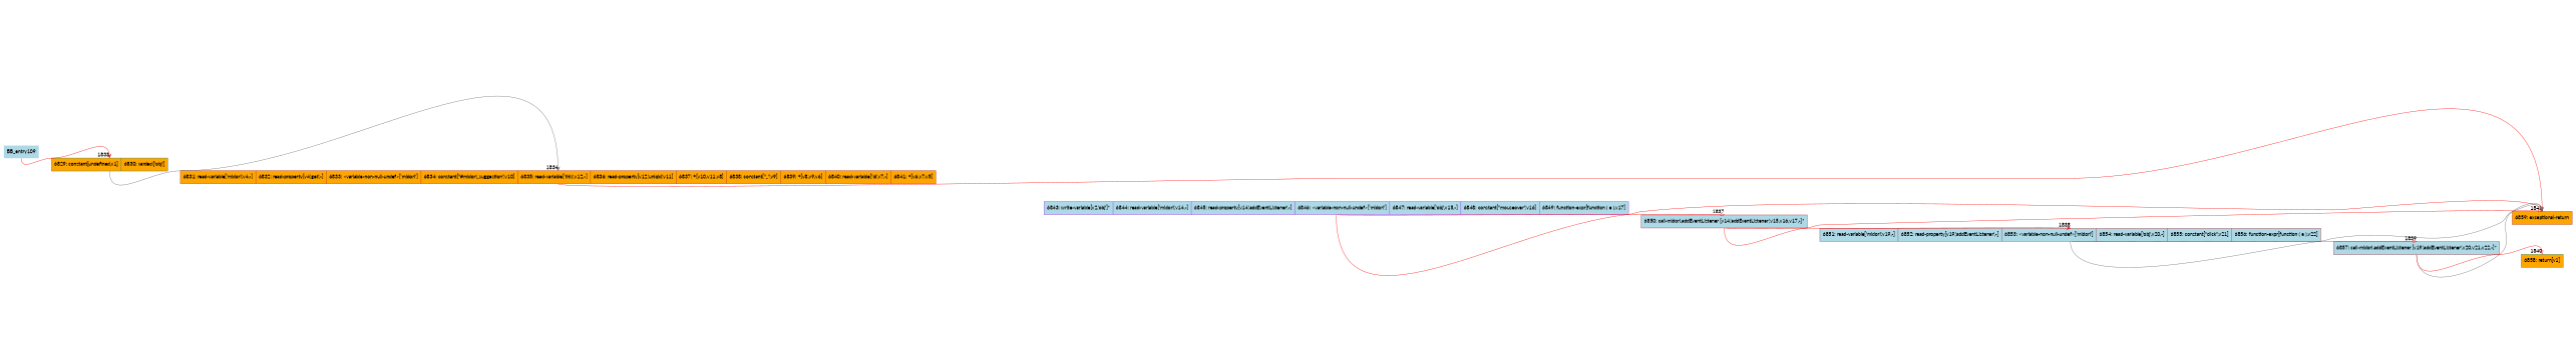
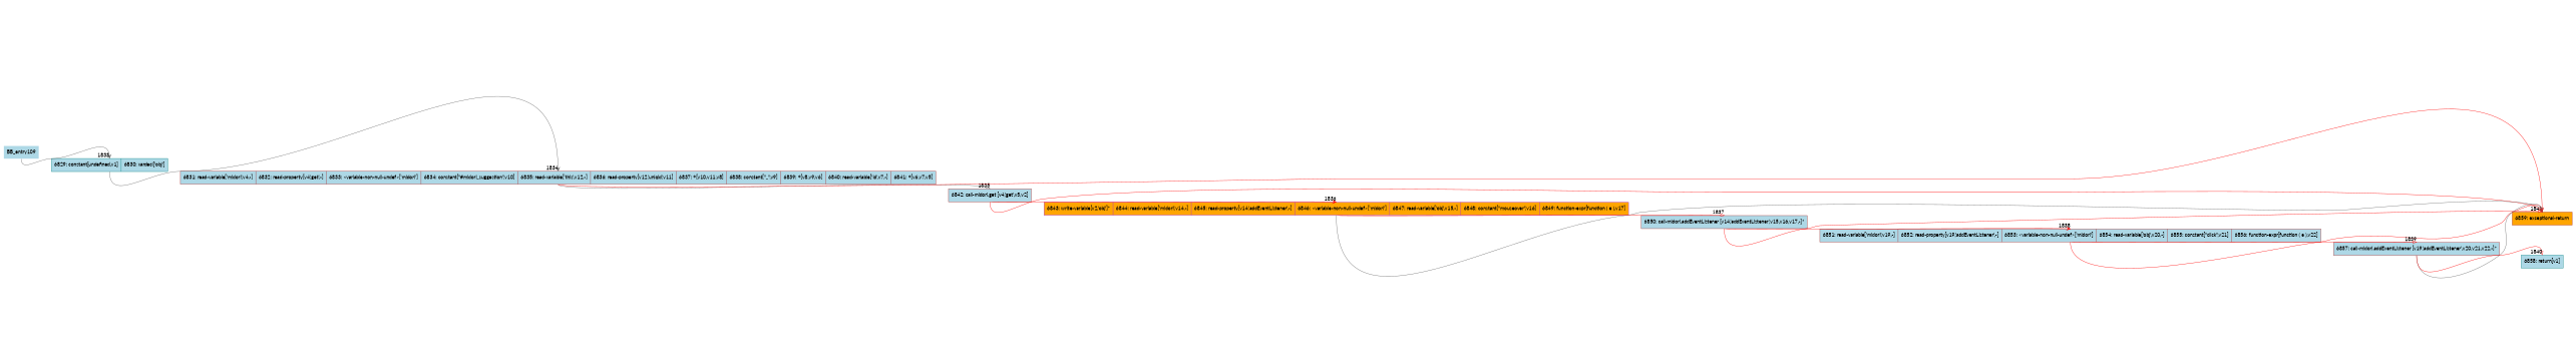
  digraph {
    fontname=Lato
    rankdir=LR
    node [color=brown fillcolor=lightblue fontname=Lato shape=record style=filled]
    edge [arrowhead=vee color=red fontname=Lato headport=n tailport=s]
    n1 [color=teal label=BB_entry109 shape=none]
-   n2 [color=teal fillcolor=orange label="{6829: constant[undefined,v1]|6830: vardecl['obj']}"]
-   n3 [fillcolor=orange label="{6831: read-variable['midori',v4,-]|6832: read-property[v4,'get',-]|6833: \<variable-non-null-undef\>['midori']|6834: constant[\"#midori_suggestion\",v10]|6835: read-variable['this',v12,-]|6836: read-property[v12,'uniqid',v11]|6837: +[v10,v11,v8]|6838: constant[\"_\",v9]|6839: +[v8,v9,v6]|6840: read-variable['id',v7,-]|6841: +[v6,v7,v5]}"]
+   n2 [color=teal label="{6829: constant[undefined,v1]|6830: vardecl['obj']}"]
+   n3 [label="{6831: read-variable['midori',v4,-]|6832: read-property[v4,'get',-]|6833: \<variable-non-null-undef\>['midori']|6834: constant[\"#midori_suggestion\",v10]|6835: read-variable['this',v12,-]|6836: read-property[v12,'uniqid',v11]|6837: +[v10,v11,v8]|6838: constant[\"_\",v9]|6839: +[v8,v9,v6]|6840: read-variable['id',v7,-]|6841: +[v6,v7,v5]}"]
+   n4 [label="{6842: call-midori.get [v4,'get',v5,v2]}"]
    n5 [fillcolor=orange label="{6859: exceptional-return}"]
-   n6 [color=purple label="{6843: write-variable[v2,'obj']*|6844: read-variable['midori',v14,-]|6845: read-property[v14,'addEventListener',-]|6846: \<variable-non-null-undef\>['midori']|6847: read-variable['obj',v15,-]|6848: constant[\"mouseover\",v16]|6849: function-expr[function ( e ),v17]}"]
+   n6 [color=purple fillcolor=orange label="{6843: write-variable[v2,'obj']*|6844: read-variable['midori',v14,-]|6845: read-property[v14,'addEventListener',-]|6846: \<variable-non-null-undef\>['midori']|6847: read-variable['obj',v15,-]|6848: constant[\"mouseover\",v16]|6849: function-expr[function ( e ),v17]}"]
    n7 [label="{6850: call-midori.addEventListener [v14,'addEventListener',v15,v16,v17,-]*}"]
    n8 [label="{6851: read-variable['midori',v19,-]|6852: read-property[v19,'addEventListener',-]|6853: \<variable-non-null-undef\>['midori']|6854: read-variable['obj',v20,-]|6855: constant[\"click\",v21]|6856: function-expr[function ( e ),v22]}"]
    n9 [label="{6857: call-midori.addEventListener [v19,'addEventListener',v20,v21,v22,-]*}"]
-   n10 [color=teal fillcolor=orange label="{6858: return[v1]}"]
-   n1 -> n2 [headlabel="    1833"]
+   n10 [color=teal label="{6858: return[v1]}"]
+   n1 -> n2 [color=gray40 headlabel="    1833"]
    n2 -> n3 [color=gray40 headlabel="      1834"]
+   n3 -> n4 [arrowhead=onormal color=gray40 headlabel="      1835"]
    n3 -> n5 [arrowhead=onormal headlabel="      1841"]
-   n6 -> n5
+   n4 -> n5
+   n4 -> n6 [headlabel="      1836"]
+   n6 -> n5 [color=gray40]
    n6 -> n7 [arrowhead=onormal headlabel="      1837"]
    n7 -> n5 [arrowhead=onormal]
    n7 -> n8 [headlabel="      1838"]
-   n8 -> n5 [color=gray40]
+   n8 -> n5
    n8 -> n9 [arrowhead=onormal headlabel="      1839"]
    n9 -> n5 [arrowhead=onormal color=gray40]
    n9 -> n10 [arrowhead=onormal headlabel="      1840"]
  }
